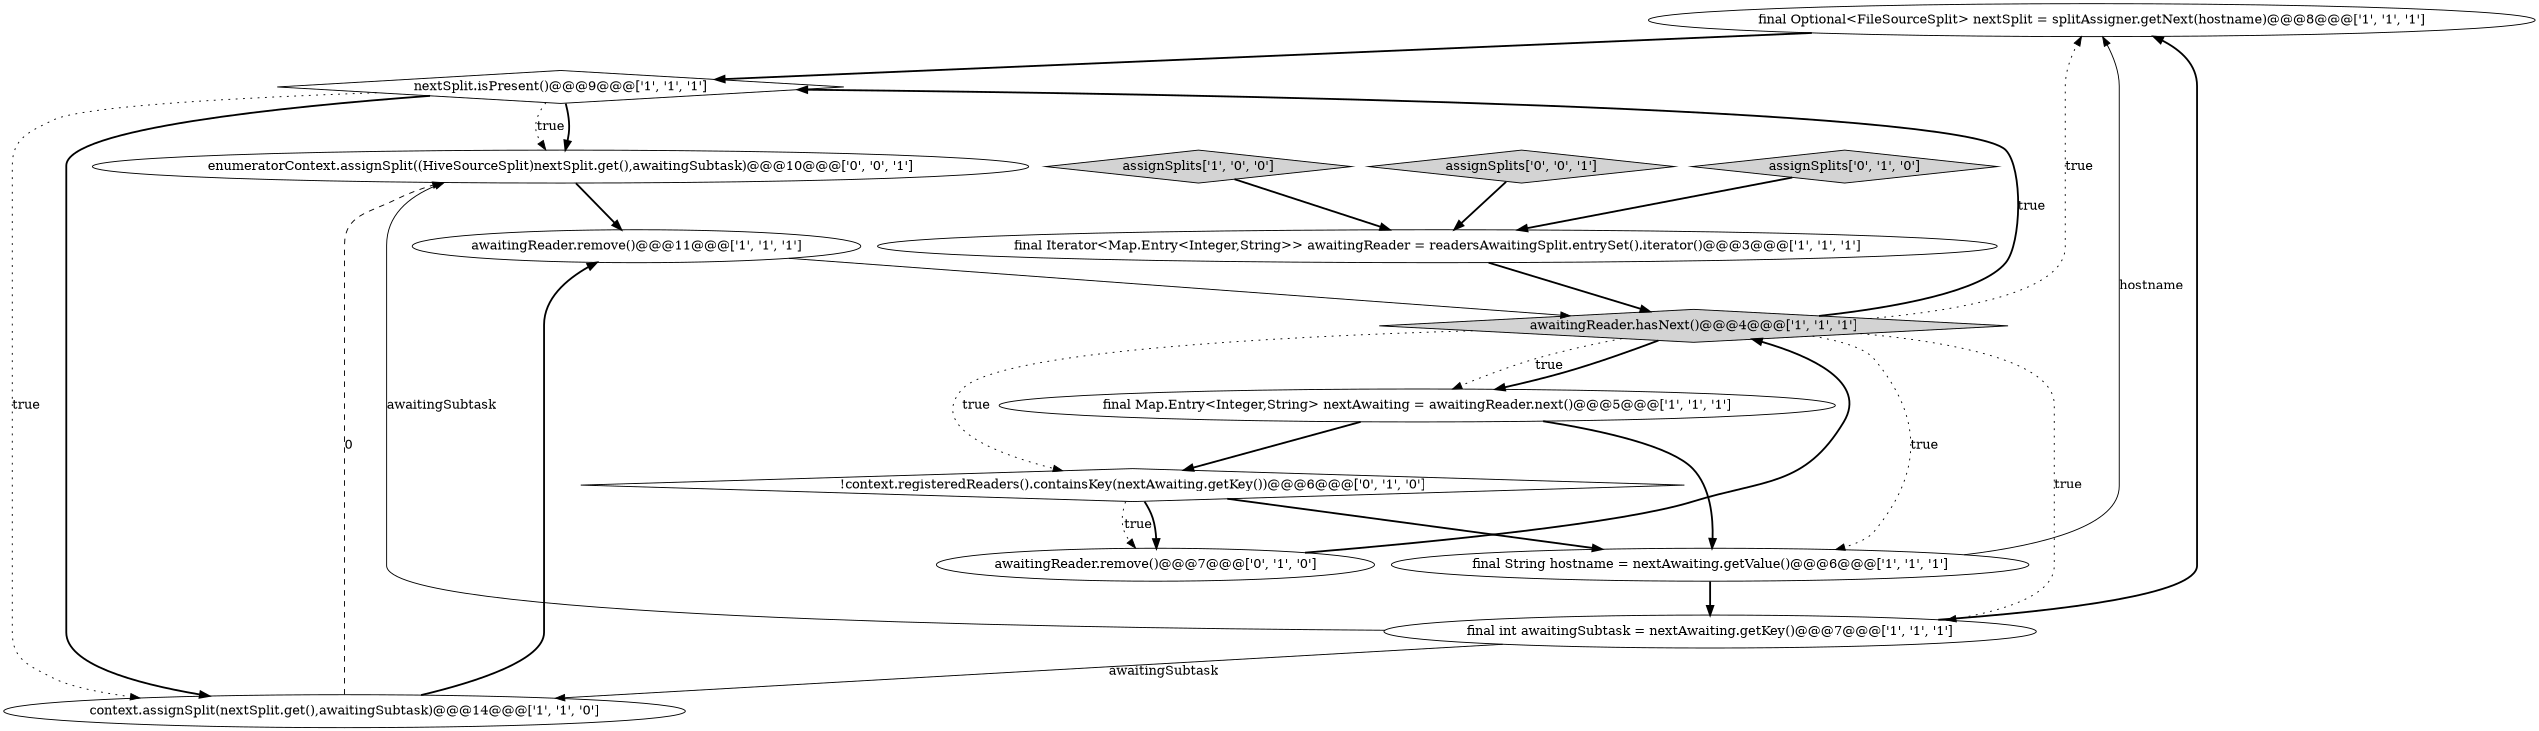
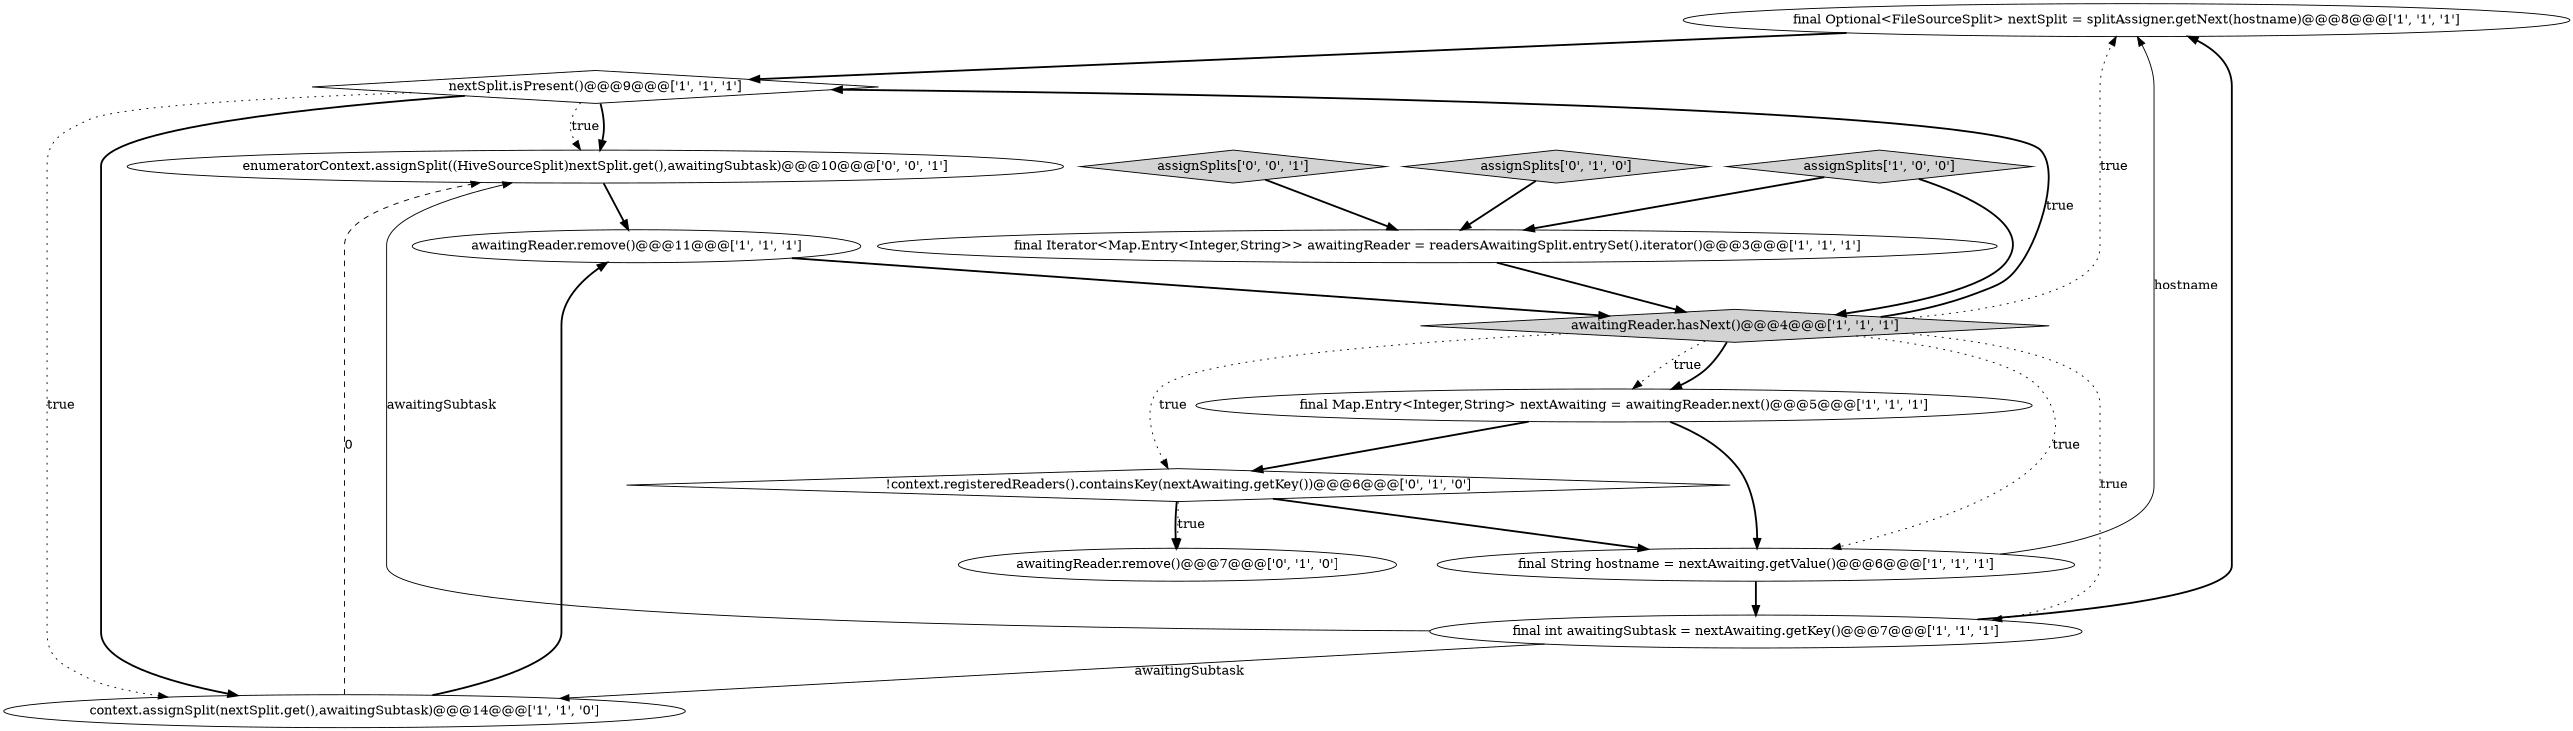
  digraph {
    node [fillcolor=white shape=ellipse style=filled]
    edge [style=bold]
    n1 [label="final Optional<FileSourceSplit> nextSplit = splitAssigner.getNext(hostname)@@@8@@@['1', '1', '1']"]
    n2 [label="nextSplit.isPresent()@@@9@@@['1', '1', '1']" shape=diamond]
    n3 [label="enumeratorContext.assignSplit((HiveSourceSplit)nextSplit.get(),awaitingSubtask)@@@10@@@['0', '0', '1']"]
    n4 [label="context.assignSplit(nextSplit.get(),awaitingSubtask)@@@14@@@['1', '1', '0']"]
    n5 [label="!context.registeredReaders().containsKey(nextAwaiting.getKey())@@@6@@@['0', '1', '0']" shape=diamond]
    n6 [label="awaitingReader.remove()@@@7@@@['0', '1', '0']"]
    n7 [label="final String hostname = nextAwaiting.getValue()@@@6@@@['1', '1', '1']"]
    n8 [fillcolor=lightgray label="awaitingReader.hasNext()@@@4@@@['1', '1', '1']" shape=diamond]
    n9 [label="final int awaitingSubtask = nextAwaiting.getKey()@@@7@@@['1', '1', '1']"]
    n10 [label="awaitingReader.remove()@@@11@@@['1', '1', '1']"]
    n11 [label="final Map.Entry<Integer,String> nextAwaiting = awaitingReader.next()@@@5@@@['1', '1', '1']"]
    n12 [fillcolor=lightgray label="assignSplits['0', '1', '0']" shape=diamond]
    n13 [label="final Iterator<Map.Entry<Integer,String>> awaitingReader = readersAwaitingSplit.entrySet().iterator()@@@3@@@['1', '1', '1']"]
    n14 [fillcolor=lightgray label="assignSplits['1', '0', '0']" shape=diamond]
    n15 [fillcolor=lightgray label="assignSplits['0', '0', '1']" shape=diamond]
    n1 -> n2
    n2 -> n3
    n2 -> n3 [label=true style=dotted]
    n2 -> n4 [label=true style=dotted]
    n2 -> n4
    n3 -> n10
    n4 -> n3 [label=0 style=dashed]
    n4 -> n10
    n5 -> n6 [label=true style=dotted]
    n5 -> n6
    n5 -> n7
-   n6 -> n8
+   n14 -> n8
    n7 -> n1 [label=hostname style=solid]
    n7 -> n9
    n8 -> n1 [label=true style=dotted]
    n8 -> n2 [label=true]
    n8 -> n5 [label=true style=dotted]
    n8 -> n7 [label=true style=dotted]
    n8 -> n9 [label=true style=dotted]
    n8 -> n11 [label=true style=dotted]
    n8 -> n11
    n9 -> n1
    n9 -> n3 [label=awaitingSubtask style=solid]
    n9 -> n4 [label=awaitingSubtask style=solid]
-   n10 -> n8 [style=solid]
+   n10 -> n8
    n11 -> n5
    n11 -> n7
    n12 -> n13
    n13 -> n8
    n14 -> n13
    n15 -> n13
  }
